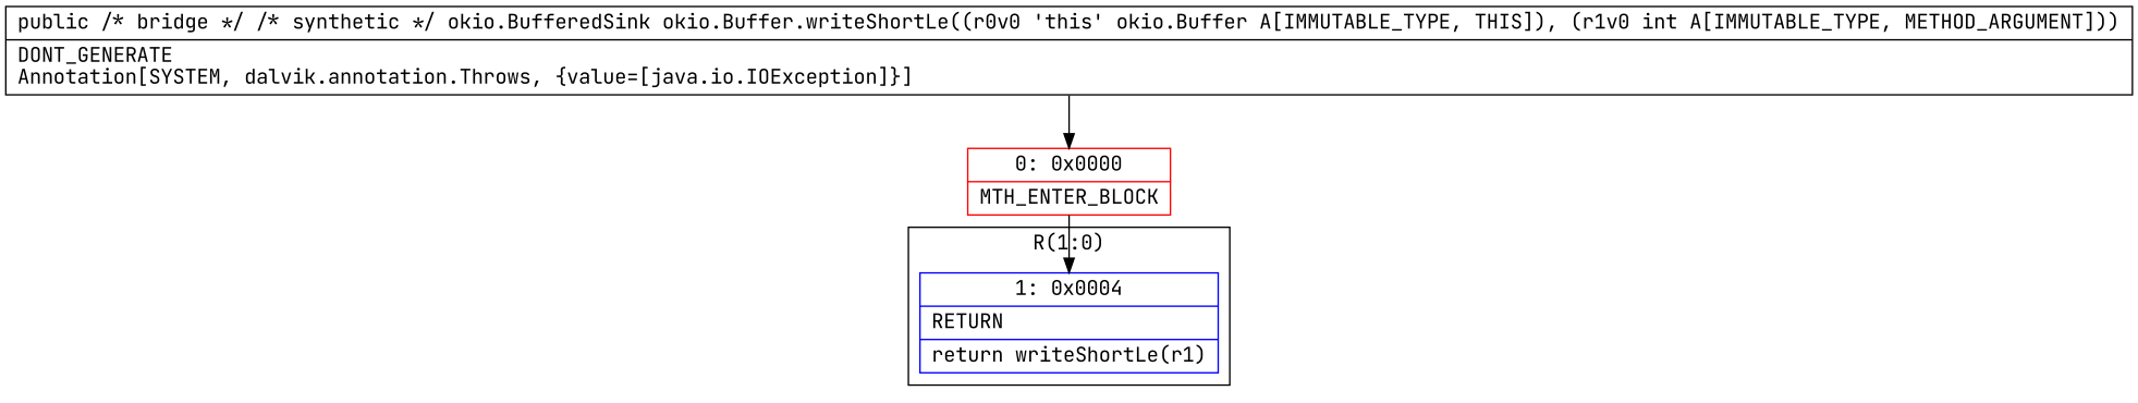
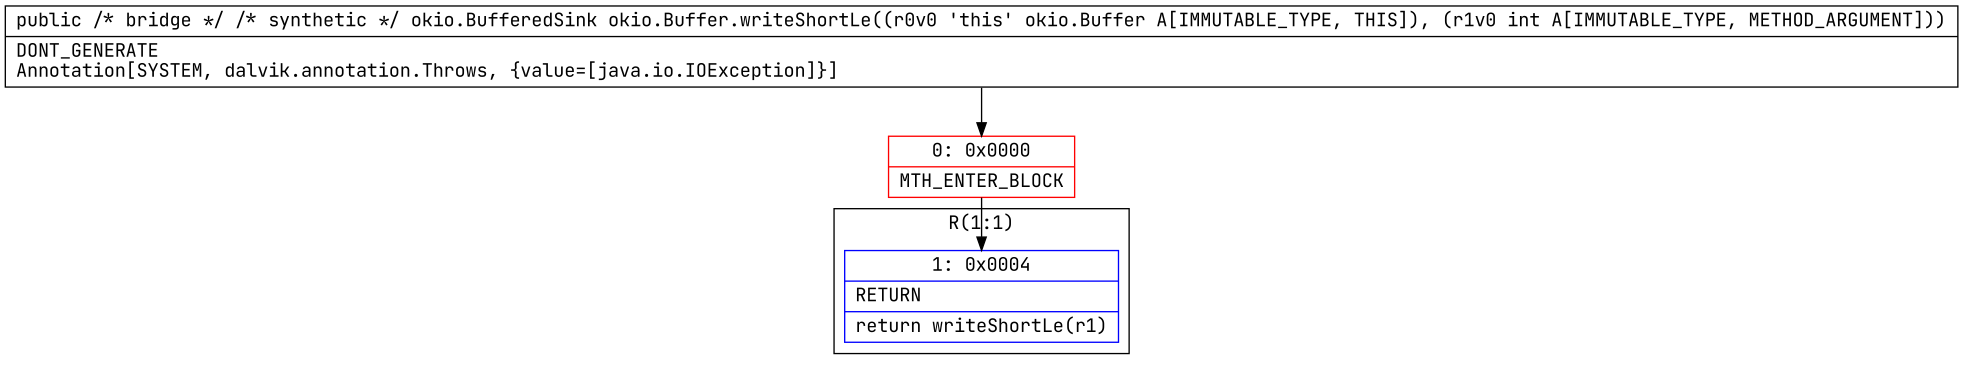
  digraph {
    fontname="JetBrains Mono"
    node [shape=record fontname="JetBrains Mono"]
    edge [fontname="JetBrains Mono"]
    n1 [color=blue label="{1\:\ 0x0004|RETURN\l|return writeShortLe(r1)\l}"]
    n2 [color=red label="{0\:\ 0x0000|MTH_ENTER_BLOCK\l}"]
    n3 [label="{public \/* bridge *\/ \/* synthetic *\/ okio.BufferedSink okio.Buffer.writeShortLe((r0v0 'this' okio.Buffer A[IMMUTABLE_TYPE, THIS]), (r1v0 int A[IMMUTABLE_TYPE, METHOD_ARGUMENT]))  | DONT_GENERATE\lAnnotation[SYSTEM, dalvik.annotation.Throws, \{value=[java.io.IOException]\}]\l}"]
    subgraph cluster_1 {
-     label="R(1:0)"
+     label="R(1:1)"
      n1
    }
    n2 -> n1
    n3 -> n2
  }
